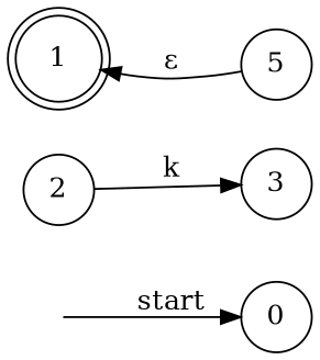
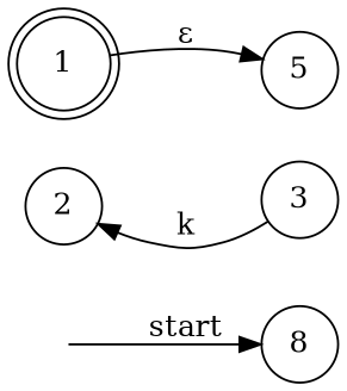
  digraph {
    rankdir=LR
    node [shape=circle]
    __start [shape=point style=invis]
-   0
+   0 [label=8]
    2
    3
    1 [shape=doublecircle]
    5
    __start -> 0 [label=start]
-   2 -> 3 [label=k]
-   5 -> 1 [label="&epsilon;"]
+   3 -> 2 [label=k]
+   1 -> 5 [label="&epsilon;"]
  }
